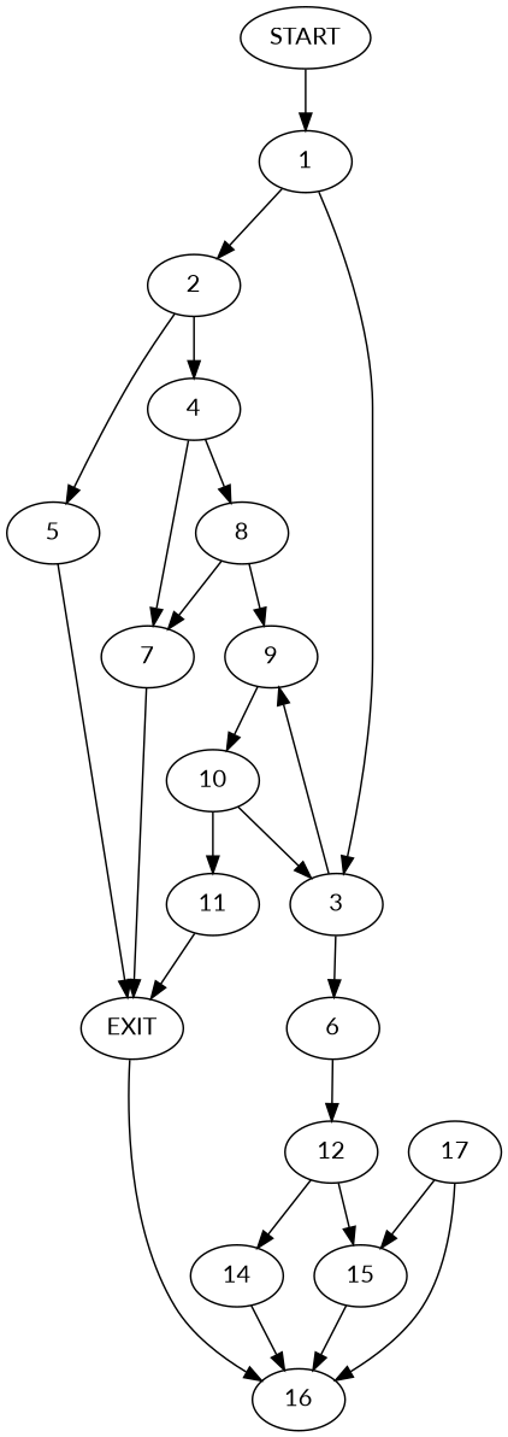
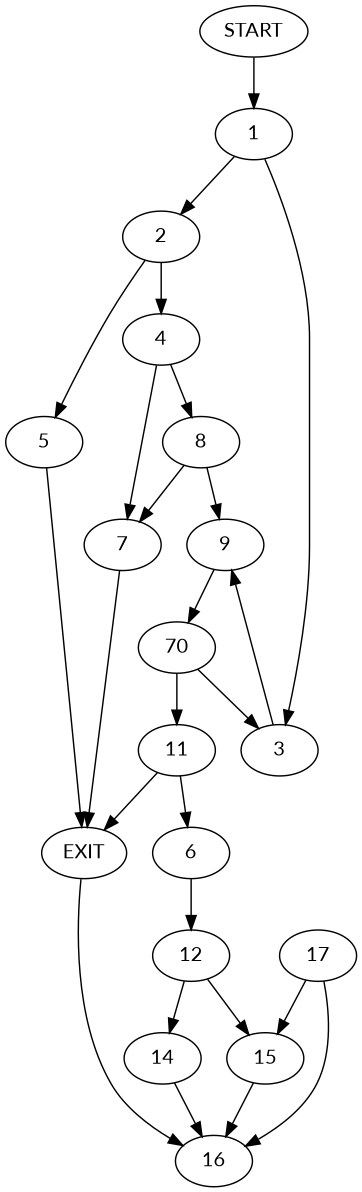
  digraph {
    fontname=Lato
    node [fontname=Lato]
    edge [fontname=Lato]
    n1 [label=START]
    1
    2
    3
    n5 [label=EXIT]
    16
    4
    5
    6
    9
    7
    8
    12
    14
    15
-   10
+   10 [label=70]
    11
    17
    n1 -> 1
    1 -> 2
    1 -> 3
    2 -> 4
    2 -> 5
-   3 -> 6
+   11 -> 6
    3 -> 9
    n5 -> 16
    4 -> 7
    4 -> 8
    5 -> n5
    6 -> 12
    9 -> 10
    7 -> n5
    8 -> 9
    8 -> 7
    12 -> 14
    12 -> 15
    14 -> 16
    15 -> 16
    10 -> 3
    10 -> 11
    11 -> n5
    17 -> 16
    17 -> 15
  }
